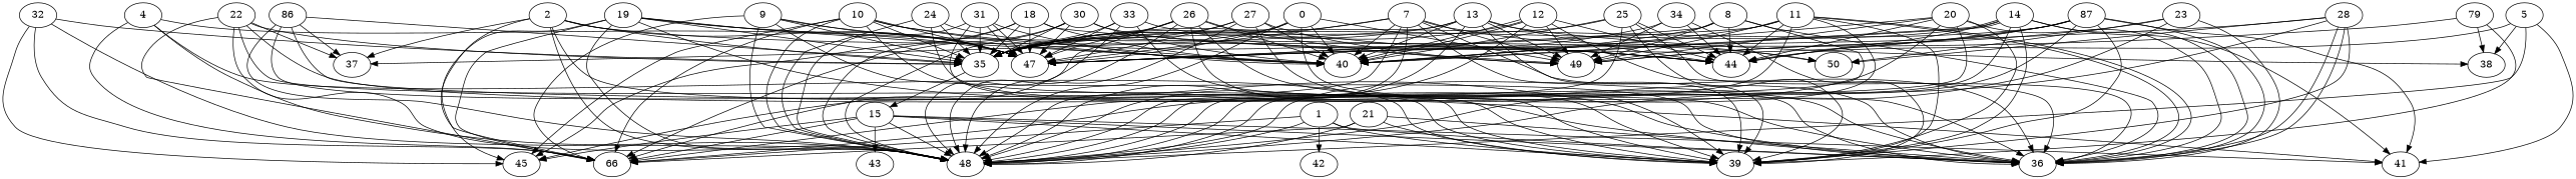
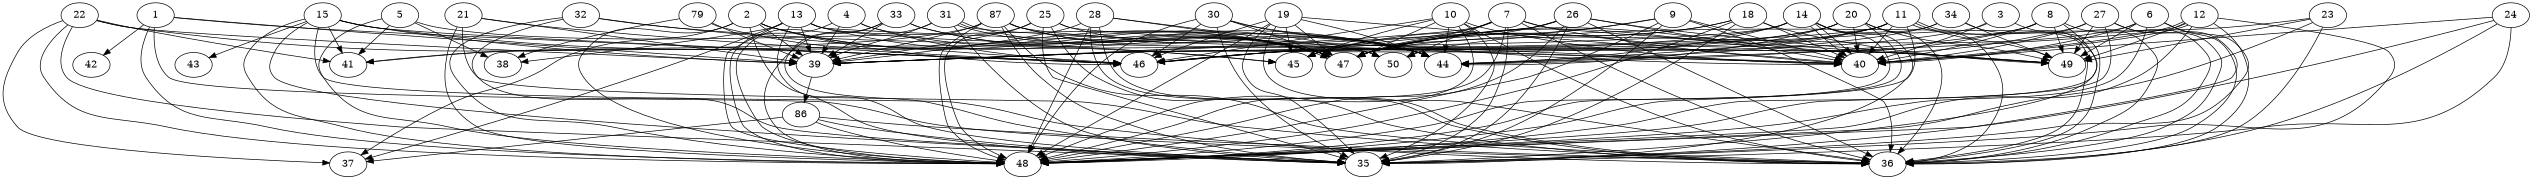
  digraph {
    node [alpha=0.19]
    1 [alpha=0.03 expect_size=11056128]
    36 [alpha=0.05 expect_size=17139712]
    39 [alpha=0.07 expect_size=18581504]
    42 [alpha=0.13 expect_size=10140672]
-   46 [alpha=0.11 expect_size=13159424 label=66]
+   46 [alpha=0.11 expect_size=13159424]
    48 [alpha=0.10 expect_size=6422528]
    2 [alpha=0.17 expect_size=42614784]
    35 [alpha=0.06 expect_size=44328960]
    37 [alpha=0.12 expect_size=51944448]
    47 [alpha=0.01 expect_size=24930304]
    50 [alpha=0.03 expect_size=9994240]
+   3 [alpha=0.11 expect_size=20340736]
    40 [alpha=0.09 expect_size=18239488]
    4 [alpha=0.09 expect_size=8726528]
    5 [expect_size=23776256]
    38 [alpha=0.15 expect_size=21209088]
    41 [alpha=0.17 expect_size=22909952]
    44 [expect_size=6811648]
-   6 [expect_size=12797952 label=0]
+   6 [expect_size=12797952]
    49 [alpha=0.08 expect_size=41368576]
    7 [alpha=0.07 expect_size=19264512]
    45 [expect_size=46025728]
    8 [alpha=0.14 expect_size=51705856]
    9 [alpha=0.01 expect_size=26605568]
    10 [alpha=0.15 expect_size=7967744]
    11 [alpha=0.04 expect_size=29977600]
    12 [alpha=0.01 expect_size=37285888]
    13 [alpha=0.03 expect_size=30825472]
    14 [alpha=0.09 expect_size=9433088]
    15 [alpha=0.10 expect_size=30342144]
    43 [alpha=0.20 expect_size=11975680]
    n32 [alpha=0.08 expect_size=27587584 label=86]
    n33 [expect_size=24698880 label=87]
    18 [alpha=0.11 expect_size=41788416]
    19 [alpha=0.09 expect_size=27027456]
    20 [alpha=0.18 expect_size=29628416]
    21 [alpha=0.09 expect_size=18173952]
    22 [alpha=0.16 expect_size=26470400]
    23 [alpha=0.10 expect_size=28467200]
    24 [alpha=0.05 expect_size=34492416]
    25 [alpha=0.08 expect_size=8414208]
    26 [alpha=0.15 expect_size=31589376]
    27 [alpha=0.07 expect_size=50300928]
    28 [expect_size=47816704]
    n45 [alpha=0.20 expect_size=27156480 label=79]
    30 [alpha=0.02 expect_size=47349760]
    31 [alpha=0.15 expect_size=41678848]
    32 [alpha=0.01 expect_size=15958016]
    33 [alpha=0.18 expect_size=7561216]
    34 [alpha=0.17 expect_size=31585280]
    1 -> 36
    1 -> 39
    1 -> 42
    1 -> 46
    1 -> 48
    2 -> 39
    2 -> 46
    2 -> 48
    2 -> 35
    2 -> 37
    2 -> 47
    2 -> 50
+   3 -> 36
+   3 -> 46
+   3 -> 40
    4 -> 39
    4 -> 46
    4 -> 48
    4 -> 47
    5 -> 48
    5 -> 38
    5 -> 41
    5 -> 44
    6 -> 36
    6 -> 48
    6 -> 35
    6 -> 47
    6 -> 40
    6 -> 49
    7 -> 36
    7 -> 39
    7 -> 48
    7 -> 35
    7 -> 47
    7 -> 50
    7 -> 40
    7 -> 49
    7 -> 45
    8 -> 36
    8 -> 48
    8 -> 47
    8 -> 40
    8 -> 44
    8 -> 49
    9 -> 36
    9 -> 46
    9 -> 48
    9 -> 35
    9 -> 47
    9 -> 40
    10 -> 36
    10 -> 46
    10 -> 48
    10 -> 35
    10 -> 47
    10 -> 40
    10 -> 44
    10 -> 45
    11 -> 36
    11 -> 36
    11 -> 39
    11 -> 46
    11 -> 48
    11 -> 47
    11 -> 40
    11 -> 44
    11 -> 49
    12 -> 36
    12 -> 48
    12 -> 35
    12 -> 40
    12 -> 40
    12 -> 44
    12 -> 49
    13 -> 39
    13 -> 48
    13 -> 35
    13 -> 37
    13 -> 40
    13 -> 38
    13 -> 44
    13 -> 49
    14 -> 36
    14 -> 39
    14 -> 48
    14 -> 35
    14 -> 40
    14 -> 40
    14 -> 41
    14 -> 44
    15 -> 36
    15 -> 39
    15 -> 46
    15 -> 48
-   35 -> 15
+   15 -> 35
    15 -> 41
    15 -> 45
    15 -> 43
    n32 -> 36
-   n32 -> 39
+   39 -> n32
    n32 -> 48
    n32 -> 35
    n32 -> 37
    n33 -> 36
    n33 -> 39
    n33 -> 48
    n33 -> 35
    n33 -> 47
    n33 -> 41
    n33 -> 44
    n33 -> 49
    18 -> 48
    18 -> 35
    18 -> 47
    18 -> 40
    18 -> 49
    18 -> 45
    19 -> 36
    19 -> 46
    19 -> 48
    19 -> 35
    19 -> 47
    19 -> 40
    19 -> 44
    19 -> 45
    20 -> 36
    20 -> 39
    20 -> 46
    20 -> 48
    20 -> 40
    20 -> 44
    20 -> 49
    21 -> 36
    21 -> 39
    21 -> 46
    21 -> 48
    22 -> 39
    22 -> 46
    22 -> 48
    22 -> 35
    22 -> 37
    22 -> 41
    23 -> 36
    23 -> 48
    23 -> 50
    23 -> 49
    24 -> 36
    24 -> 48
    24 -> 35
    24 -> 40
    25 -> 36
    25 -> 39
    25 -> 48
    25 -> 35
    25 -> 40
    25 -> 44
    26 -> 36
    26 -> 39
    26 -> 46
    26 -> 48
    26 -> 35
    26 -> 47
    26 -> 40
    26 -> 49
    27 -> 36
    27 -> 48
    27 -> 35
    27 -> 47
    27 -> 40
    27 -> 49
    28 -> 36
    28 -> 36
    28 -> 39
    28 -> 48
    28 -> 47
    28 -> 50
    n45 -> 39
    n45 -> 47
    n45 -> 38
    30 -> 46
    30 -> 48
    30 -> 35
    30 -> 47
    30 -> 40
    30 -> 44
    31 -> 39
    31 -> 48
    31 -> 35
    31 -> 47
    31 -> 47
    31 -> 40
    32 -> 46
    32 -> 48
    32 -> 35
    32 -> 45
    33 -> 39
    33 -> 48
    33 -> 35
    33 -> 47
    33 -> 44
    34 -> 39
    34 -> 35
    34 -> 44
    34 -> 49
  }
